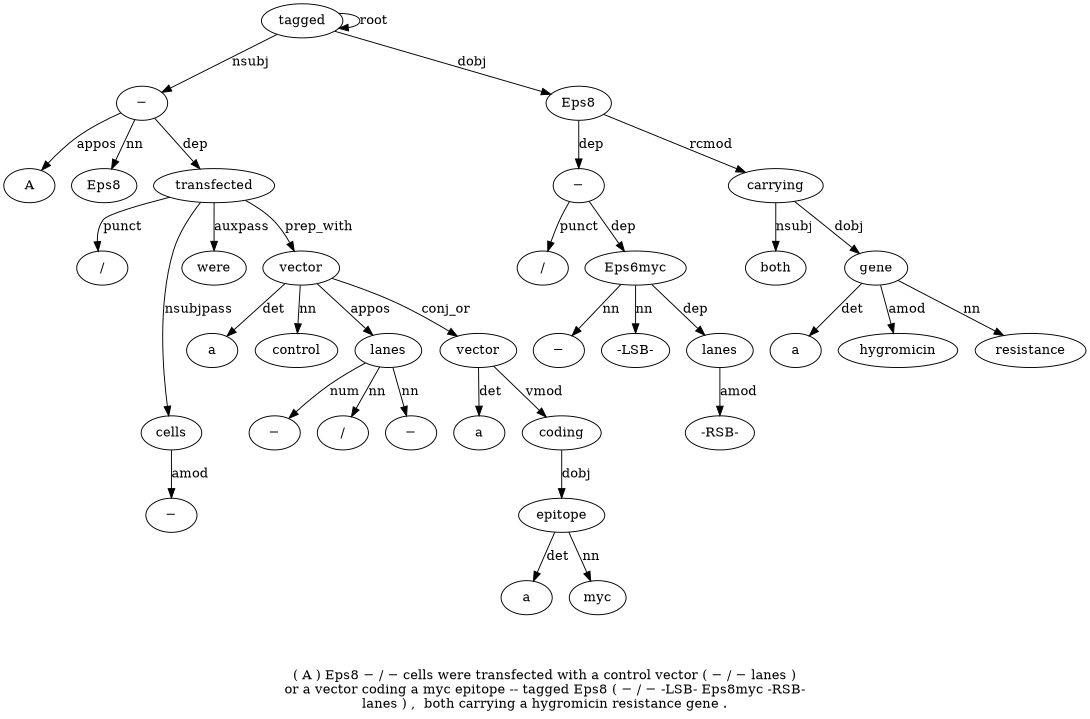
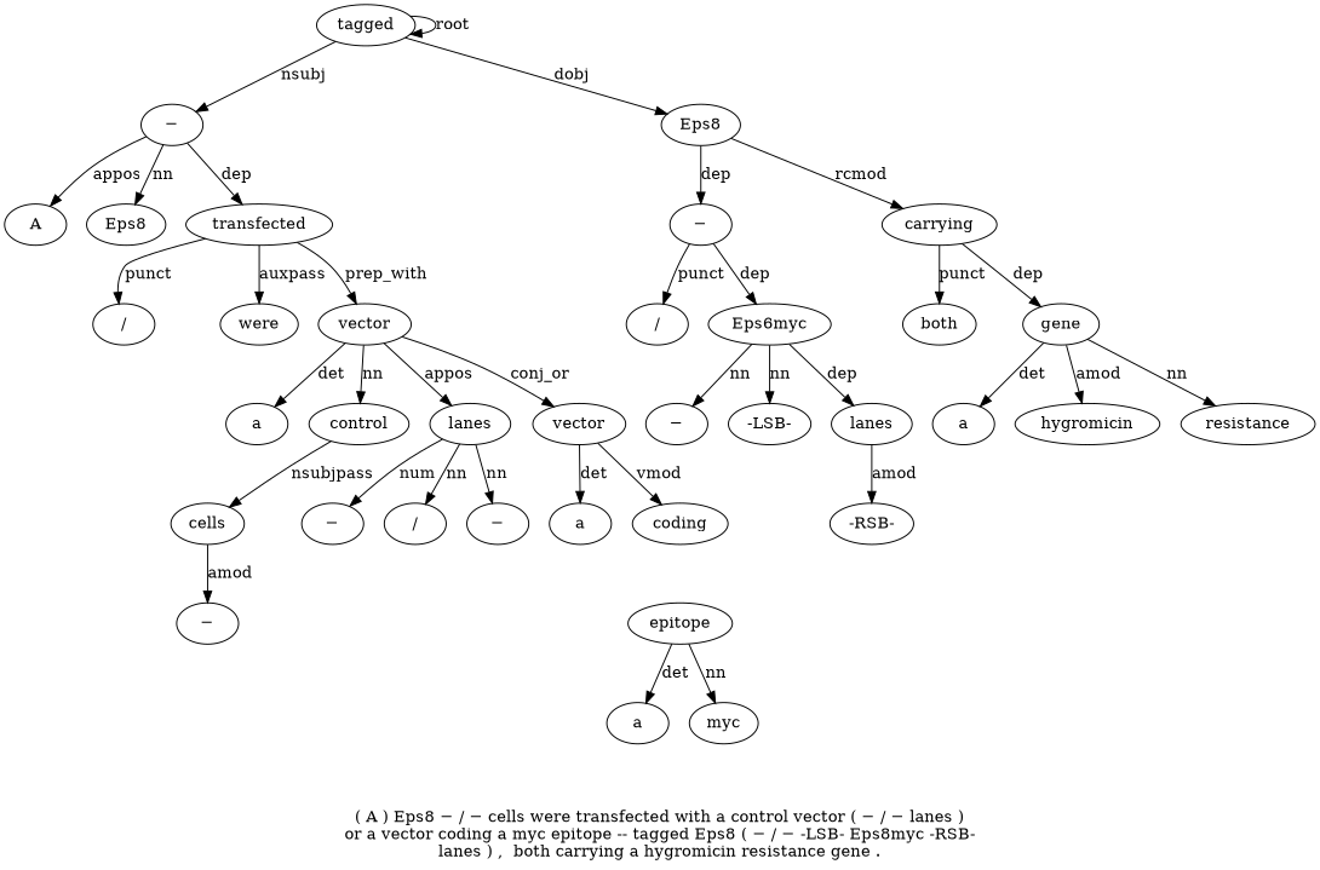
  digraph {
    label="( A ) Eps8 − / − cells were transfected with a control vector ( − / − lanes )\nor a vector coding a myc epitope -- tagged Eps8 ( − / − -LSB- Eps8myc -RSB-\nlanes ) ,  both carrying a hygromicin resistance gene ."
    node [fillcolor=white style=filled]
    n1 [label="−"]
    n2 [label=A]
    n3 [label=Eps8]
    n4 [label=transfected]
    n5 [label="/"]
    n6 [label=cells]
    n7 [label=were]
    n8 [label=vector]
    n9 [label=tagged]
    n10 [label=Eps8]
    n11 [label="−"]
    n12 [label=carrying]
    n13 [label="−"]
    n14 [label=a]
    n15 [label=control]
    n16 [label=lanes]
    n17 [label=vector]
    n18 [label="−"]
    n19 [label="/"]
    n20 [label="−"]
    n21 [label=a]
    n22 [label=coding]
    n23 [label=epitope]
    n24 [label=a]
    n25 [label=myc]
    n26 [label="/"]
    n27 [label=Eps6myc]
    n28 [label=both]
    n29 [label=gene]
    n30 [label="−"]
    n31 [label="-LSB-"]
    n32 [label=lanes]
    n33 [label="-RSB-"]
    n34 [label=a]
    n35 [label=hygromicin]
    n36 [label=resistance]
    n1 -> n2 [label=appos]
    n1 -> n3 [label=nn]
    n1 -> n4 [label=dep]
    n4 -> n5 [label=punct]
-   n4 -> n6 [label=nsubjpass]
+   n15 -> n6 [label=nsubjpass]
    n4 -> n7 [label=auxpass]
    n4 -> n8 [label=prep_with]
    n6 -> n13 [label=amod]
    n8 -> n14 [label=det]
    n8 -> n15 [label=nn]
    n8 -> n16 [label=appos]
    n8 -> n17 [label=conj_or]
    n9 -> n1 [label=nsubj]
    n9 -> n9 [label=root]
    n9 -> n10 [label=dobj]
    n10 -> n11 [label=dep]
    n10 -> n12 [label=rcmod]
    n11 -> n26 [label=punct]
    n11 -> n27 [label=dep]
-   n12 -> n28 [label=nsubj]
-   n12 -> n29 [label=dobj]
+   n12 -> n28 [label=punct]
+   n12 -> n29 [label=dep]
    n16 -> n18 [label=num]
    n16 -> n19 [label=nn]
    n16 -> n20 [label=nn]
    n17 -> n21 [label=det]
    n17 -> n22 [label=vmod]
-   n22 -> n23 [label=dobj]
    n23 -> n24 [label=det]
    n23 -> n25 [label=nn]
    n27 -> n30 [label=nn]
    n27 -> n31 [label=nn]
    n27 -> n32 [label=dep]
    n29 -> n34 [label=det]
    n29 -> n35 [label=amod]
    n29 -> n36 [label=nn]
    n32 -> n33 [label=amod]
  }
